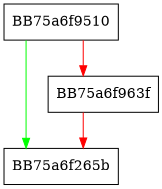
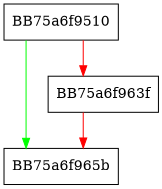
  digraph {
    splines=ortho
    node [shape=box]
    edge [color=red]
    BB75a6f9510
-   BB75a6f965b [label=BB75a6f265b]
+   BB75a6f965b
    n3 [label=BB75a6f963f]
    BB75a6f9510 -> BB75a6f965b [color=green]
    BB75a6f9510 -> n3
    n3 -> BB75a6f965b
  }
